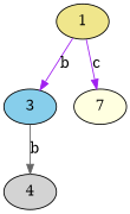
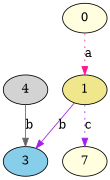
  strict digraph {
    node [fillcolor=lightyellow style=filled]
    edge [color=purple style=solid]
    1 [fillcolor=khaki]
    3 [fillcolor=skyblue]
    7
    4 [fillcolor=lightgrey]
+   0
    1 -> 3 [label=b]
-   1 -> 7 [label=c]
-   3 -> 4 [color=gray40 label=b]
+   1 -> 7 [label=c style=dotted]
+   4 -> 3 [color=gray40 label=b]
+   0 -> 1 [color=deeppink label=a style=dotted]
  }
